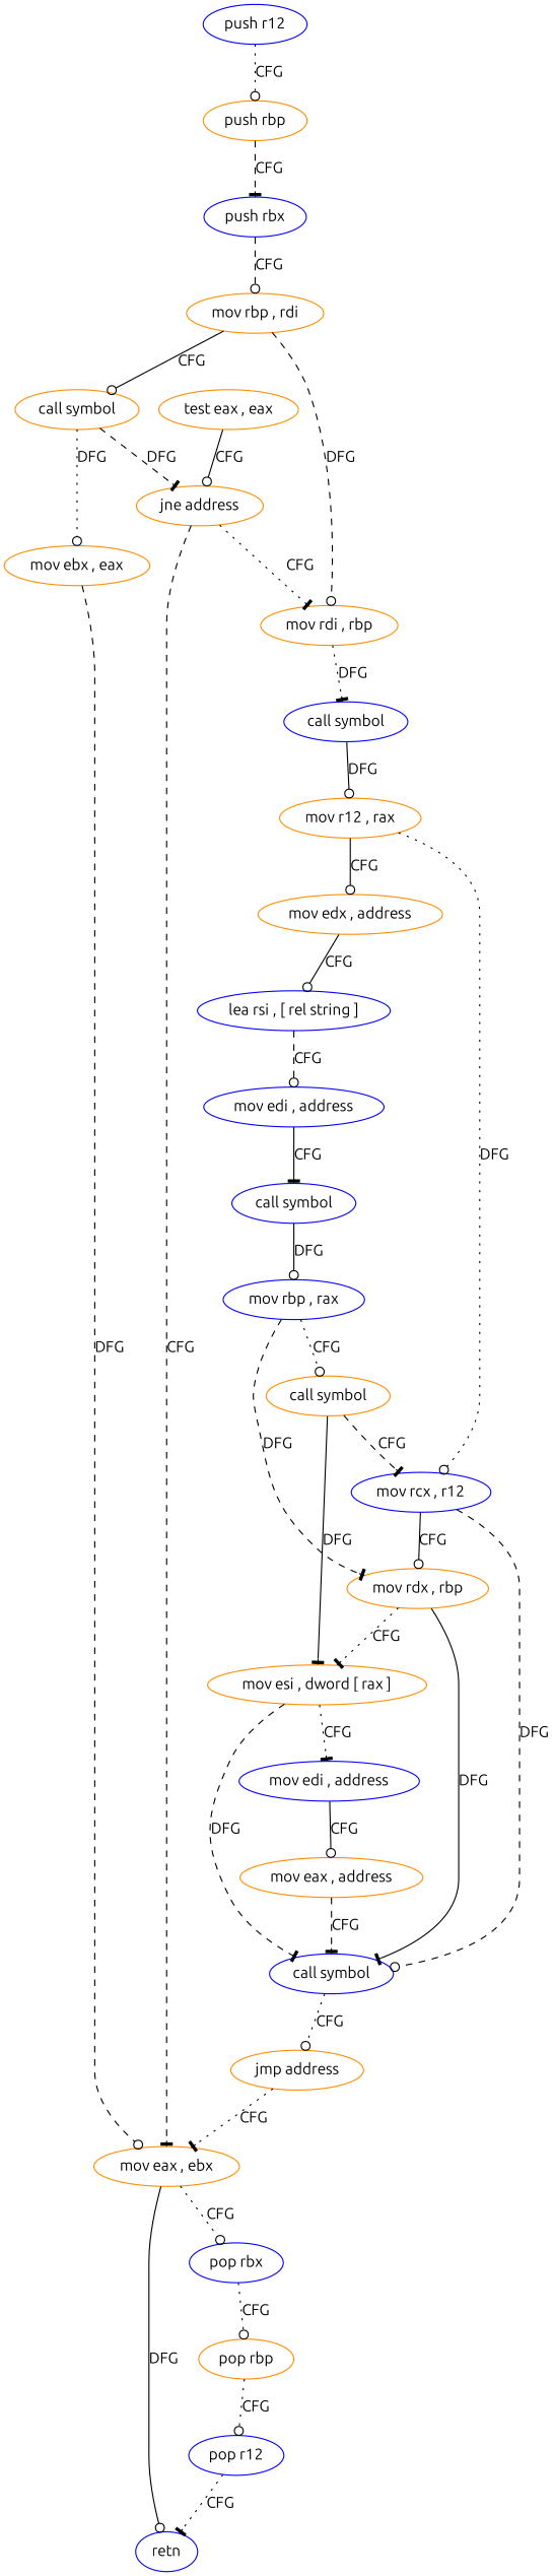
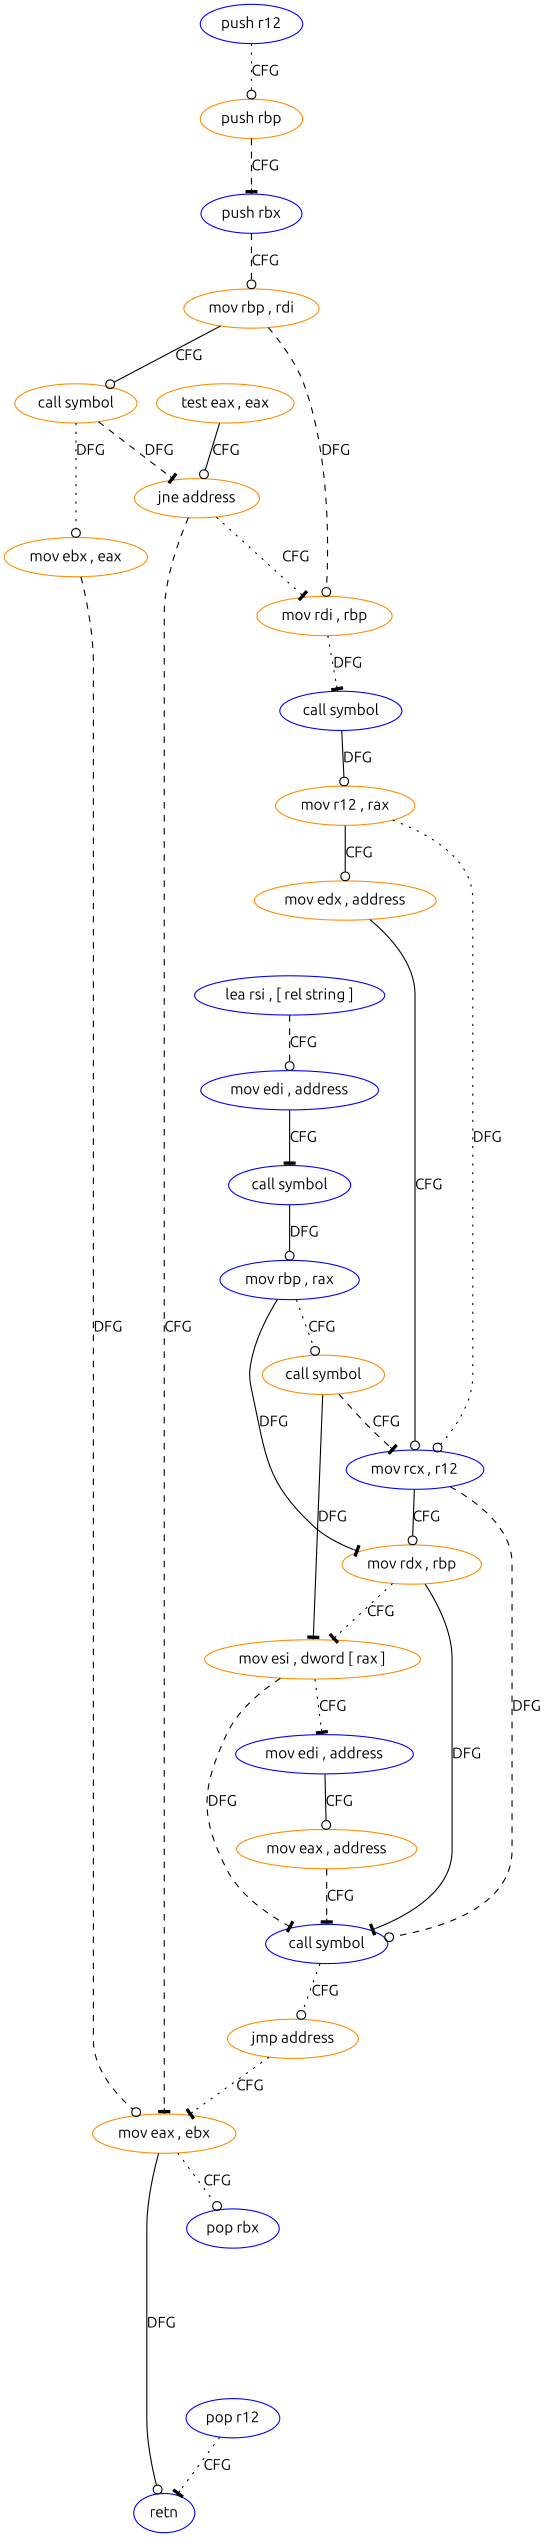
  digraph {
    fontname=Ubuntu
    node [color=darkorange fontname=Ubuntu]
    edge [arrowhead=odot fontname=Ubuntu style=dotted]
    n1 [color=blue label="push r12"]
    n2 [label="push rbp"]
    n3 [color=blue label="push rbx"]
    n4 [label="mov rbp , rdi"]
    n5 [label="call symbol"]
    n6 [label="mov rdi , rbp"]
    n7 [label="mov ebx , eax"]
    n8 [label="jne address"]
    n9 [color=blue label="call symbol"]
    n10 [label="mov eax , ebx"]
    n11 [label="test eax , eax"]
    n12 [color=blue label="pop rbx"]
    n13 [color=blue label=retn]
    n14 [label="mov r12 , rax"]
-   n15 [label="pop rbp"]
    n16 [label="mov edx , address"]
    n17 [color=blue label="mov rcx , r12"]
    n18 [color=blue label="lea rsi , [ rel string ]"]
    n19 [label="mov rdx , rbp"]
    n20 [color=blue label="call symbol"]
    n21 [color=blue label="mov edi , address"]
    n22 [color=blue label="call symbol"]
    n23 [color=blue label="mov rbp , rax"]
    n24 [label="call symbol"]
    n25 [label="mov esi , dword [ rax ]"]
    n26 [color=blue label="mov edi , address"]
    n27 [label="jmp address"]
    n28 [label="mov eax , address"]
    n29 [color=blue label="pop r12"]
    n1 -> n2 [label=CFG]
    n2 -> n3 [arrowhead=tee label=CFG style=dashed]
    n3 -> n4 [label=CFG style=dashed]
    n4 -> n5 [label=CFG style=solid]
    n4 -> n6 [label=DFG style=dashed]
    n5 -> n7 [label=DFG]
    n5 -> n8 [arrowhead=tee label=DFG style=dashed]
    n6 -> n9 [arrowhead=tee label=DFG]
    n7 -> n10 [label=DFG style=dashed]
    n8 -> n6 [arrowhead=tee label=CFG]
    n8 -> n10 [arrowhead=tee label=CFG style=dashed]
    n9 -> n14 [label=DFG style=solid]
    n10 -> n12 [label=CFG]
    n10 -> n13 [label=DFG style=solid]
    n11 -> n8 [label=CFG style=solid]
-   n12 -> n15 [label=CFG]
    n14 -> n16 [label=CFG style=solid]
    n14 -> n17 [label=DFG]
-   n15 -> n29 [label=CFG]
-   n16 -> n18 [label=CFG style=solid]
+   n16 -> n17 [label=CFG style=solid]
    n17 -> n19 [label=CFG style=solid]
    n17 -> n20 [label=DFG style=dashed]
    n18 -> n21 [label=CFG style=dashed]
    n19 -> n20 [arrowhead=tee label=DFG style=solid]
    n19 -> n25 [arrowhead=tee label=CFG]
    n20 -> n27 [label=CFG]
    n21 -> n22 [arrowhead=tee label=CFG style=solid]
    n22 -> n23 [label=DFG style=solid]
-   n23 -> n19 [arrowhead=tee label=DFG style=dashed]
+   n23 -> n19 [arrowhead=tee label=DFG style=solid]
    n23 -> n24 [label=CFG]
    n24 -> n17 [arrowhead=tee label=CFG style=dashed]
    n24 -> n25 [arrowhead=tee label=DFG style=solid]
    n25 -> n20 [arrowhead=tee label=DFG style=dashed]
    n25 -> n26 [arrowhead=tee label=CFG]
    n26 -> n28 [label=CFG style=solid]
    n27 -> n10 [arrowhead=tee label=CFG]
    n28 -> n20 [arrowhead=tee label=CFG style=dashed]
    n29 -> n13 [arrowhead=tee label=CFG]
  }
